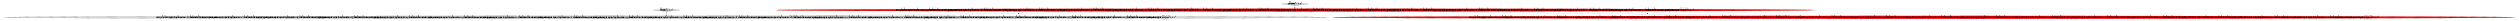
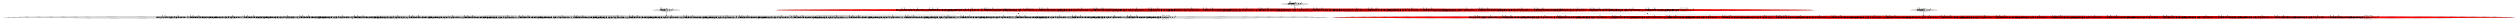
  digraph {
    node [fillcolor=lightgray shape=ellipse style=filled]
    edge [style=bold]
    n1 [fillcolor=red label="return Arrays.asList(Tuple2.of(MigrationVersion.v1_5,StateBackendLoader.MEMORY_STATE_BACKEND_NAME),Tuple2.of(MigrationVersion.v1_5,StateBackendLoader.ROCKSDB_STATE_BACKEND_NAME),Tuple2.of(MigrationVersion.v1_6,StateBackendLoader.MEMORY_STATE_BACKEND_NAME),Tuple2.of(MigrationVersion.v1_6,StateBackendLoader.ROCKSDB_STATE_BACKEND_NAME),Tuple2.of(MigrationVersion.v1_7,StateBackendLoader.MEMORY_STATE_BACKEND_NAME),Tuple2.of(MigrationVersion.v1_7,StateBackendLoader.ROCKSDB_STATE_BACKEND_NAME),Tuple2.of(MigrationVersion.v1_8,StateBackendLoader.MEMORY_STATE_BACKEND_NAME),Tuple2.of(MigrationVersion.v1_8,StateBackendLoader.ROCKSDB_STATE_BACKEND_NAME),Tuple2.of(MigrationVersion.v1_9,StateBackendLoader.MEMORY_STATE_BACKEND_NAME),Tuple2.of(MigrationVersion.v1_9,StateBackendLoader.ROCKSDB_STATE_BACKEND_NAME),Tuple2.of(MigrationVersion.v1_10,StateBackendLoader.MEMORY_STATE_BACKEND_NAME),Tuple2.of(MigrationVersion.v1_10,StateBackendLoader.ROCKSDB_STATE_BACKEND_NAME),Tuple2.of(MigrationVersion.v1_11,StateBackendLoader.MEMORY_STATE_BACKEND_NAME),Tuple2.of(MigrationVersion.v1_11,StateBackendLoader.ROCKSDB_STATE_BACKEND_NAME))@@@3@@@['1', '0', '0']"]
    n2 [label="return Arrays.asList(Tuple2.of(MigrationVersion.v1_4,StateBackendLoader.MEMORY_STATE_BACKEND_NAME),Tuple2.of(MigrationVersion.v1_4,StateBackendLoader.ROCKSDB_STATE_BACKEND_NAME),Tuple2.of(MigrationVersion.v1_5,StateBackendLoader.MEMORY_STATE_BACKEND_NAME),Tuple2.of(MigrationVersion.v1_5,StateBackendLoader.ROCKSDB_STATE_BACKEND_NAME),Tuple2.of(MigrationVersion.v1_6,StateBackendLoader.MEMORY_STATE_BACKEND_NAME),Tuple2.of(MigrationVersion.v1_6,StateBackendLoader.ROCKSDB_STATE_BACKEND_NAME),Tuple2.of(MigrationVersion.v1_7,StateBackendLoader.MEMORY_STATE_BACKEND_NAME),Tuple2.of(MigrationVersion.v1_7,StateBackendLoader.ROCKSDB_STATE_BACKEND_NAME),Tuple2.of(MigrationVersion.v1_8,StateBackendLoader.MEMORY_STATE_BACKEND_NAME),Tuple2.of(MigrationVersion.v1_8,StateBackendLoader.ROCKSDB_STATE_BACKEND_NAME),Tuple2.of(MigrationVersion.v1_9,StateBackendLoader.MEMORY_STATE_BACKEND_NAME),Tuple2.of(MigrationVersion.v1_9,StateBackendLoader.ROCKSDB_STATE_BACKEND_NAME),Tuple2.of(MigrationVersion.v1_10,StateBackendLoader.MEMORY_STATE_BACKEND_NAME),Tuple2.of(MigrationVersion.v1_10,StateBackendLoader.ROCKSDB_STATE_BACKEND_NAME),Tuple2.of(MigrationVersion.v1_11,StateBackendLoader.MEMORY_STATE_BACKEND_NAME),Tuple2.of(MigrationVersion.v1_11,StateBackendLoader.ROCKSDB_STATE_BACKEND_NAME),Tuple2.of(MigrationVersion.v1_12,StateBackendLoader.MEMORY_STATE_BACKEND_NAME),Tuple2.of(MigrationVersion.v1_12,StateBackendLoader.ROCKSDB_STATE_BACKEND_NAME))@@@3@@@['0', '0', '1']"]
    n3 [fillcolor=red label="return Arrays.asList(Tuple2.of(MigrationVersion.v1_5,StateBackendLoader.MEMORY_STATE_BACKEND_NAME),Tuple2.of(MigrationVersion.v1_5,StateBackendLoader.ROCKSDB_STATE_BACKEND_NAME),Tuple2.of(MigrationVersion.v1_6,StateBackendLoader.MEMORY_STATE_BACKEND_NAME),Tuple2.of(MigrationVersion.v1_6,StateBackendLoader.ROCKSDB_STATE_BACKEND_NAME),Tuple2.of(MigrationVersion.v1_7,StateBackendLoader.MEMORY_STATE_BACKEND_NAME),Tuple2.of(MigrationVersion.v1_7,StateBackendLoader.ROCKSDB_STATE_BACKEND_NAME),Tuple2.of(MigrationVersion.v1_8,StateBackendLoader.MEMORY_STATE_BACKEND_NAME),Tuple2.of(MigrationVersion.v1_8,StateBackendLoader.ROCKSDB_STATE_BACKEND_NAME),Tuple2.of(MigrationVersion.v1_9,StateBackendLoader.MEMORY_STATE_BACKEND_NAME),Tuple2.of(MigrationVersion.v1_9,StateBackendLoader.ROCKSDB_STATE_BACKEND_NAME),Tuple2.of(MigrationVersion.v1_10,StateBackendLoader.MEMORY_STATE_BACKEND_NAME),Tuple2.of(MigrationVersion.v1_10,StateBackendLoader.ROCKSDB_STATE_BACKEND_NAME),Tuple2.of(MigrationVersion.v1_11,StateBackendLoader.MEMORY_STATE_BACKEND_NAME),Tuple2.of(MigrationVersion.v1_11,StateBackendLoader.ROCKSDB_STATE_BACKEND_NAME),Tuple2.of(MigrationVersion.v1_12,StateBackendLoader.MEMORY_STATE_BACKEND_NAME),Tuple2.of(MigrationVersion.v1_12,StateBackendLoader.ROCKSDB_STATE_BACKEND_NAME))@@@3@@@['0', '1', '0']"]
    n4 [label="parameters['0', '0', '1']" shape=diamond]
    n5 [label="parameters['1', '0', '0']" shape=diamond]
+   n6 [label="parameters['0', '1', '0']" shape=diamond]
    n1 -> n2 [label=0 style=dashed]
    n1 -> n3 [label=0 style=dashed]
    n4 -> n2
    n5 -> n1
+   n6 -> n3
  }
